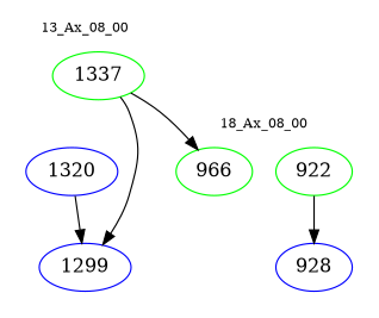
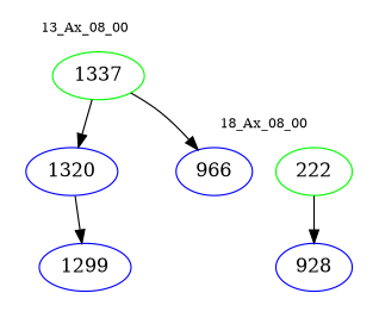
  digraph {
    node [color=green]
    edge [color=black]
-   n1 [label=922]
+   n1 [label=222]
    n2 [color=blue label=928]
-   n3 [label=966]
+   n3 [color=blue label=966]
    n4 [label=1337]
    n5 [color=blue label=1320]
    n6 [color=blue label=1299]
    subgraph cluster_1 {
      color=white
      fontsize=10
      label="18_Ax_08_00"
      n1
      n2
      n3
    }
    subgraph cluster_2 {
      color=white
      fontsize=10
      label="13_Ax_08_00"
      n4
      n5
      n6
    }
    n1 -> n2
    n4 -> n3
-   n4 -> n6
+   n4 -> n5
    n5 -> n6
  }
